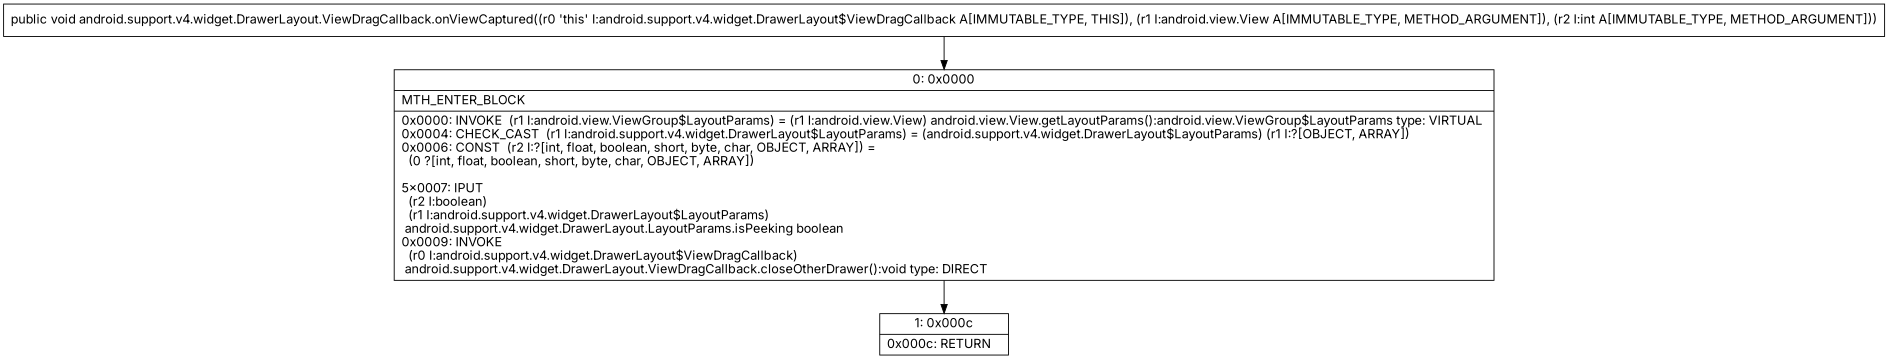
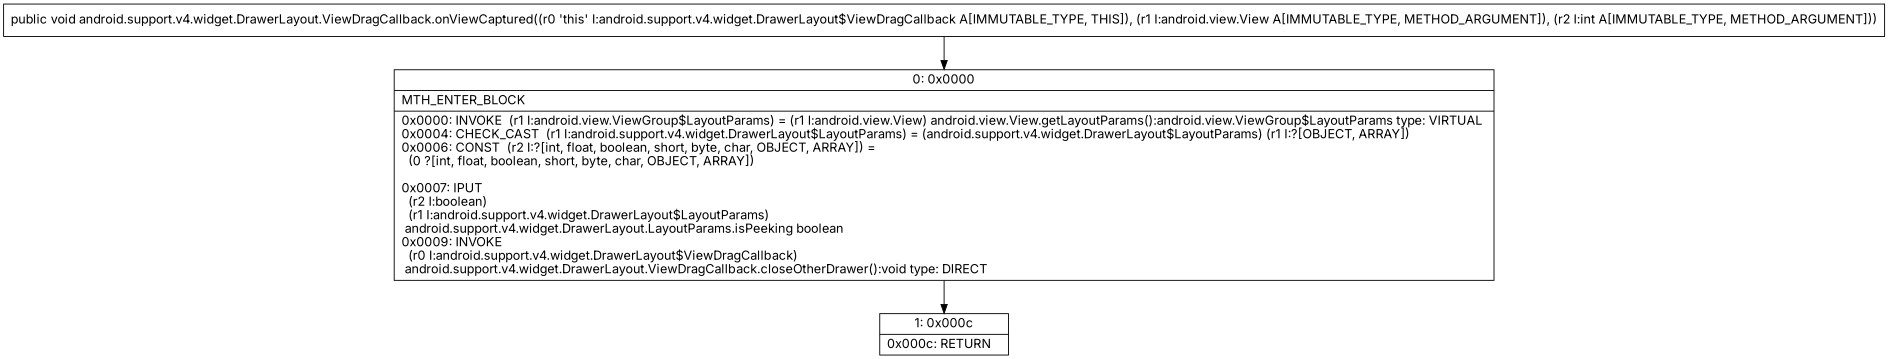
  digraph {
    fontname=Inter
    node [shape=record fontname=Inter]
    edge [fontname=Inter]
-   n1 [label="{0\:\ 0x0000|MTH_ENTER_BLOCK\l|0x0000: INVOKE  (r1 I:android.view.ViewGroup$LayoutParams) = (r1 I:android.view.View) android.view.View.getLayoutParams():android.view.ViewGroup$LayoutParams type: VIRTUAL \l0x0004: CHECK_CAST  (r1 I:android.support.v4.widget.DrawerLayout$LayoutParams) = (android.support.v4.widget.DrawerLayout$LayoutParams) (r1 I:?[OBJECT, ARRAY]) \l0x0006: CONST  (r2 I:?[int, float, boolean, short, byte, char, OBJECT, ARRAY]) = \l  (0 ?[int, float, boolean, short, byte, char, OBJECT, ARRAY])\l \l5x0007: IPUT  \l  (r2 I:boolean)\l  (r1 I:android.support.v4.widget.DrawerLayout$LayoutParams)\l android.support.v4.widget.DrawerLayout.LayoutParams.isPeeking boolean \l0x0009: INVOKE  \l  (r0 I:android.support.v4.widget.DrawerLayout$ViewDragCallback)\l android.support.v4.widget.DrawerLayout.ViewDragCallback.closeOtherDrawer():void type: DIRECT \l}"]
+   n1 [label="{0\:\ 0x0000|MTH_ENTER_BLOCK\l|0x0000: INVOKE  (r1 I:android.view.ViewGroup$LayoutParams) = (r1 I:android.view.View) android.view.View.getLayoutParams():android.view.ViewGroup$LayoutParams type: VIRTUAL \l0x0004: CHECK_CAST  (r1 I:android.support.v4.widget.DrawerLayout$LayoutParams) = (android.support.v4.widget.DrawerLayout$LayoutParams) (r1 I:?[OBJECT, ARRAY]) \l0x0006: CONST  (r2 I:?[int, float, boolean, short, byte, char, OBJECT, ARRAY]) = \l  (0 ?[int, float, boolean, short, byte, char, OBJECT, ARRAY])\l \l0x0007: IPUT  \l  (r2 I:boolean)\l  (r1 I:android.support.v4.widget.DrawerLayout$LayoutParams)\l android.support.v4.widget.DrawerLayout.LayoutParams.isPeeking boolean \l0x0009: INVOKE  \l  (r0 I:android.support.v4.widget.DrawerLayout$ViewDragCallback)\l android.support.v4.widget.DrawerLayout.ViewDragCallback.closeOtherDrawer():void type: DIRECT \l}"]
    n2 [label="{1\:\ 0x000c|0x000c: RETURN   \l}"]
    n3 [label="{public void android.support.v4.widget.DrawerLayout.ViewDragCallback.onViewCaptured((r0 'this' I:android.support.v4.widget.DrawerLayout$ViewDragCallback A[IMMUTABLE_TYPE, THIS]), (r1 I:android.view.View A[IMMUTABLE_TYPE, METHOD_ARGUMENT]), (r2 I:int A[IMMUTABLE_TYPE, METHOD_ARGUMENT])) }"]
    n1 -> n2
    n3 -> n1
  }
